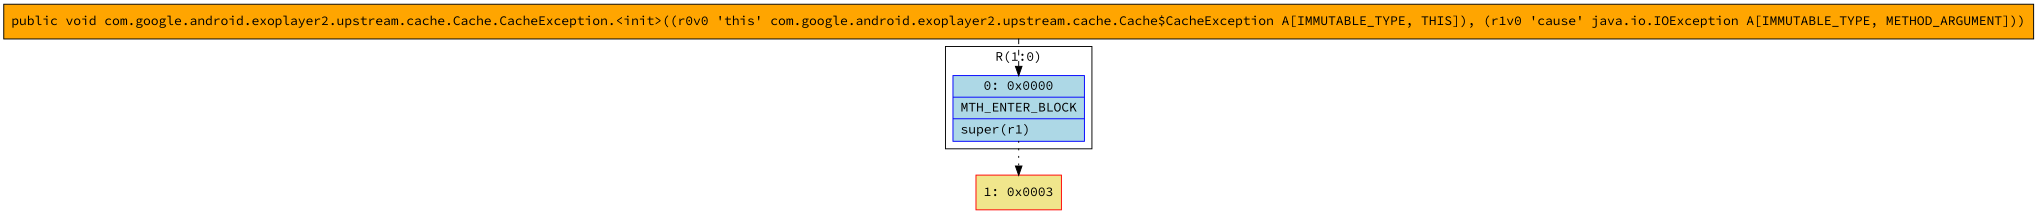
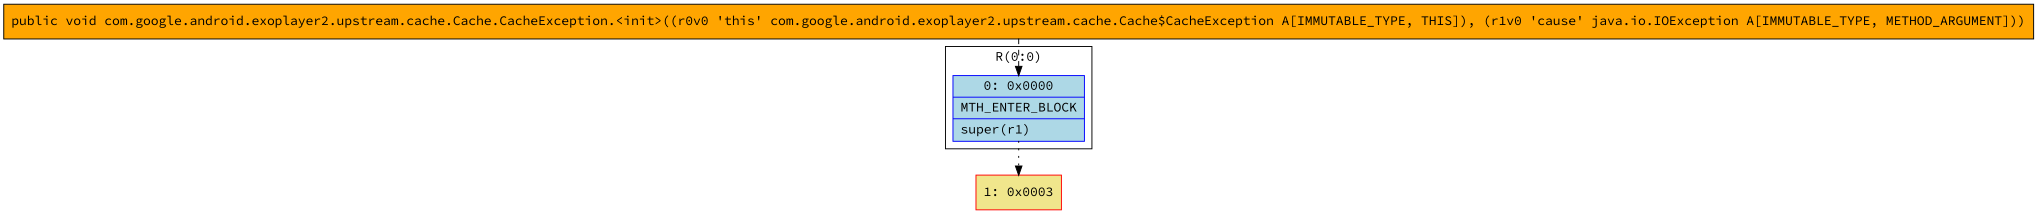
  digraph {
    fontname="Source Code Pro"
    node [shape=record style=filled fontname="Source Code Pro"]
    edge [fontname="Source Code Pro"]
    n1 [color=blue label="{0\:\ 0x0000|MTH_ENTER_BLOCK\l|super(r1)\l}" fillcolor=lightblue]
    n2 [color=red label="{1\:\ 0x0003}" fillcolor=khaki]
    n3 [label="{public void com.google.android.exoplayer2.upstream.cache.Cache.CacheException.\<init\>((r0v0 'this' com.google.android.exoplayer2.upstream.cache.Cache$CacheException A[IMMUTABLE_TYPE, THIS]), (r1v0 'cause' java.io.IOException A[IMMUTABLE_TYPE, METHOD_ARGUMENT])) }" fillcolor=orange]
    subgraph cluster_1 {
-     label="R(1:0)"
+     label="R(0:0)"
      n1
    }
    n1 -> n2 [style=dotted]
    n3 -> n1 [style=dashed]
  }
